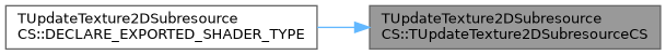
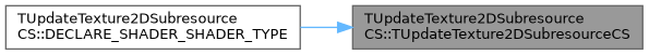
  digraph {
    rankdir=RL
    node [fontname=Helvetica fontsize=10 shape=box style=filled]
    n1 [color=gray40 fillcolor=grey60 fontcolor=black height=0.2 label="TUpdateTexture2DSubresource\lCS::TUpdateTexture2DSubresourceCS" width=0.4]
-   n2 [color=grey40 fillcolor=white height=0.2 label="TUpdateTexture2DSubresource\lCS::DECLARE_EXPORTED_SHADER_TYPE" width=0.4]
+   n2 [color=grey40 fillcolor=white height=0.2 label="TUpdateTexture2DSubresource\lCS::DECLARE_SHADER_SHADER_TYPE" width=0.4]
    n1 -> n2 [color=steelblue1 dir=back fontname=Helvetica fontsize=10 labelfontname=Helvetica labelfontsize=10 style=solid]
  }
